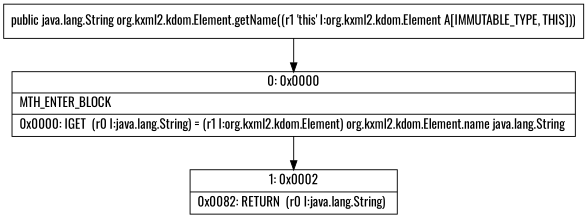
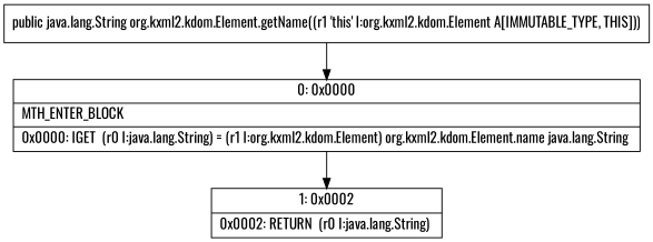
  digraph {
    fontname=Oswald
    node [shape=record fontname=Oswald]
    edge [fontname=Oswald]
    n1 [label="{0\:\ 0x0000|MTH_ENTER_BLOCK\l|0x0000: IGET  (r0 I:java.lang.String) = (r1 I:org.kxml2.kdom.Element) org.kxml2.kdom.Element.name java.lang.String \l}"]
-   n2 [label="{1\:\ 0x0002|0x0082: RETURN  (r0 I:java.lang.String) \l}"]
+   n2 [label="{1\:\ 0x0002|0x0002: RETURN  (r0 I:java.lang.String) \l}"]
    n3 [label="{public java.lang.String org.kxml2.kdom.Element.getName((r1 'this' I:org.kxml2.kdom.Element A[IMMUTABLE_TYPE, THIS])) }"]
    n1 -> n2
    n3 -> n1
  }
